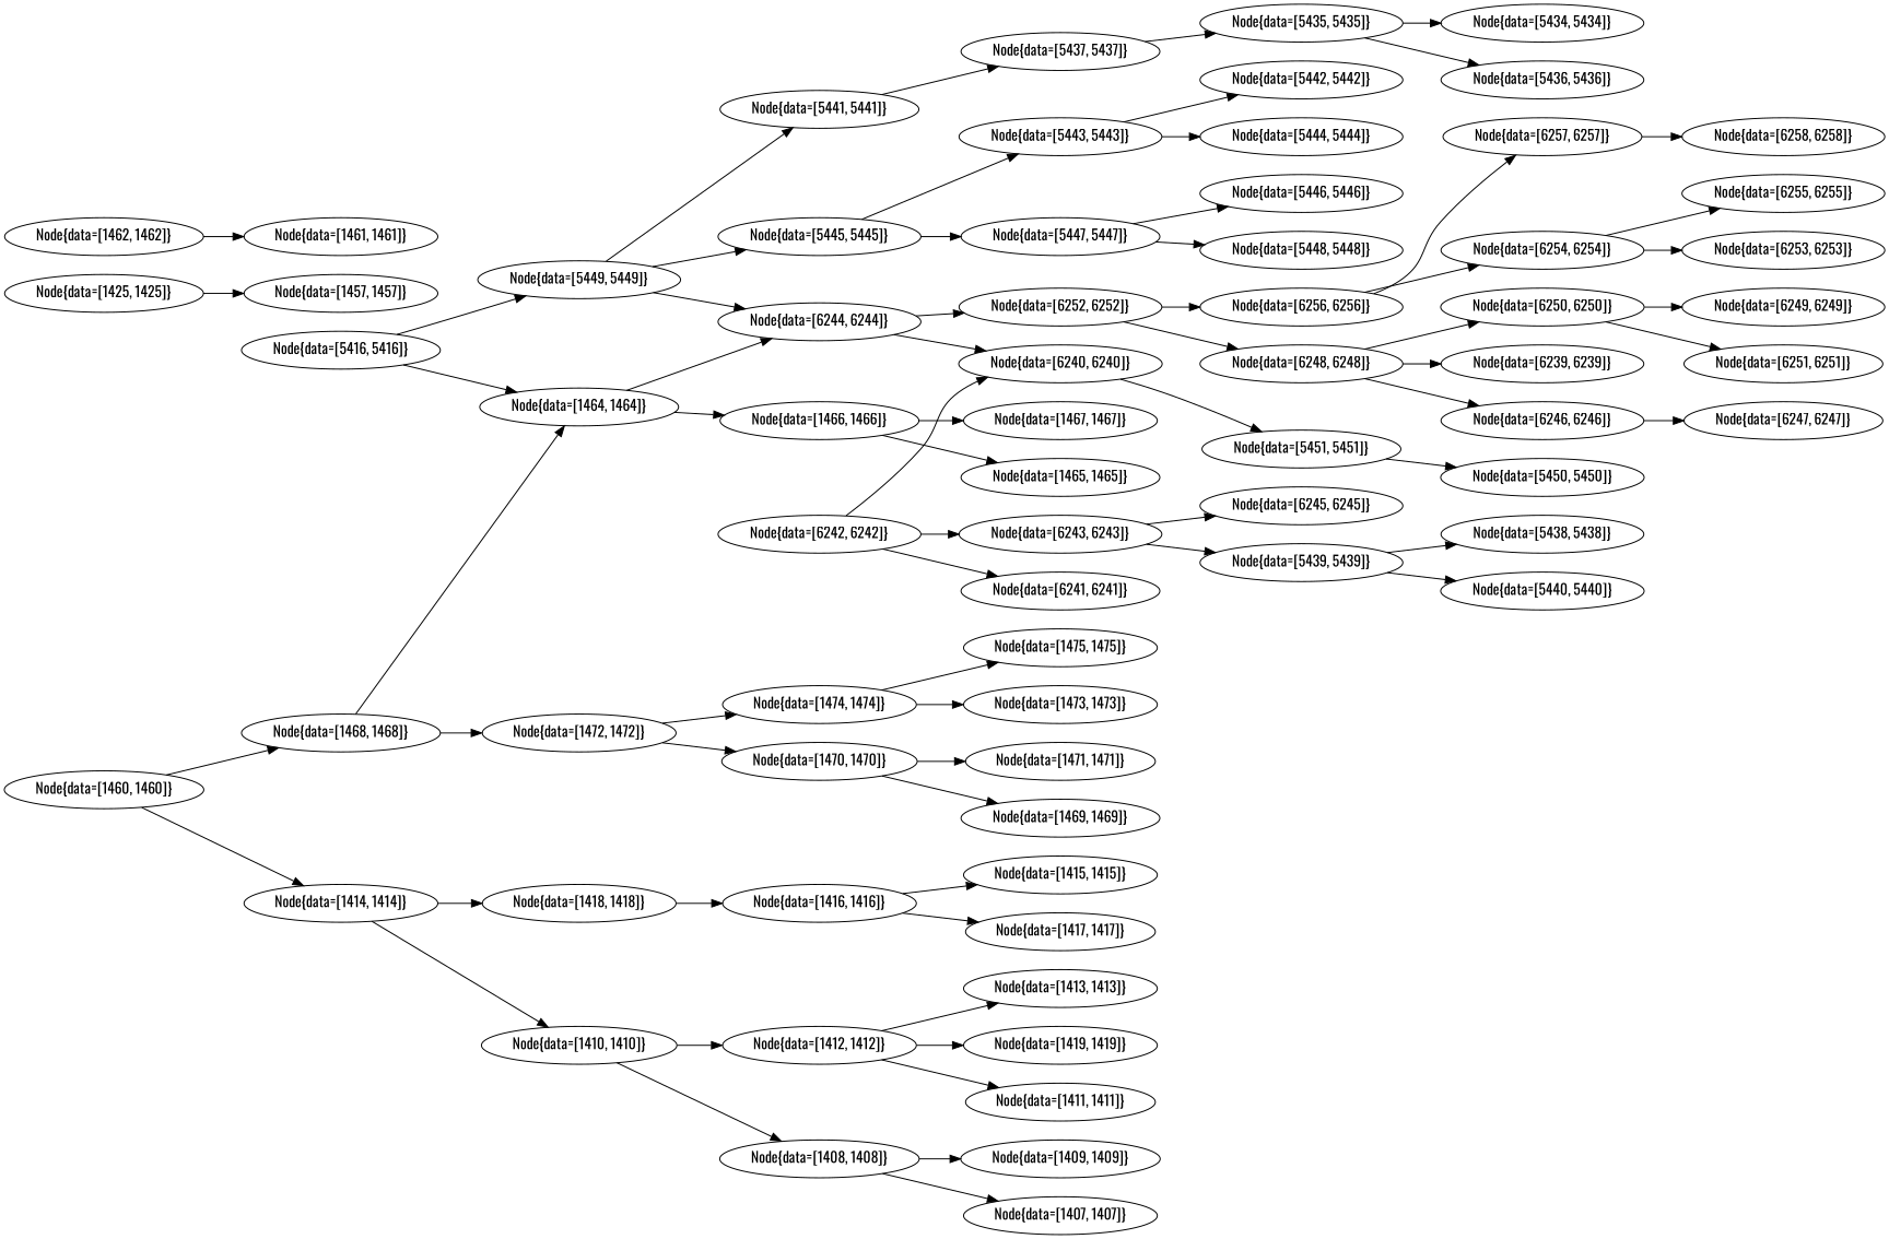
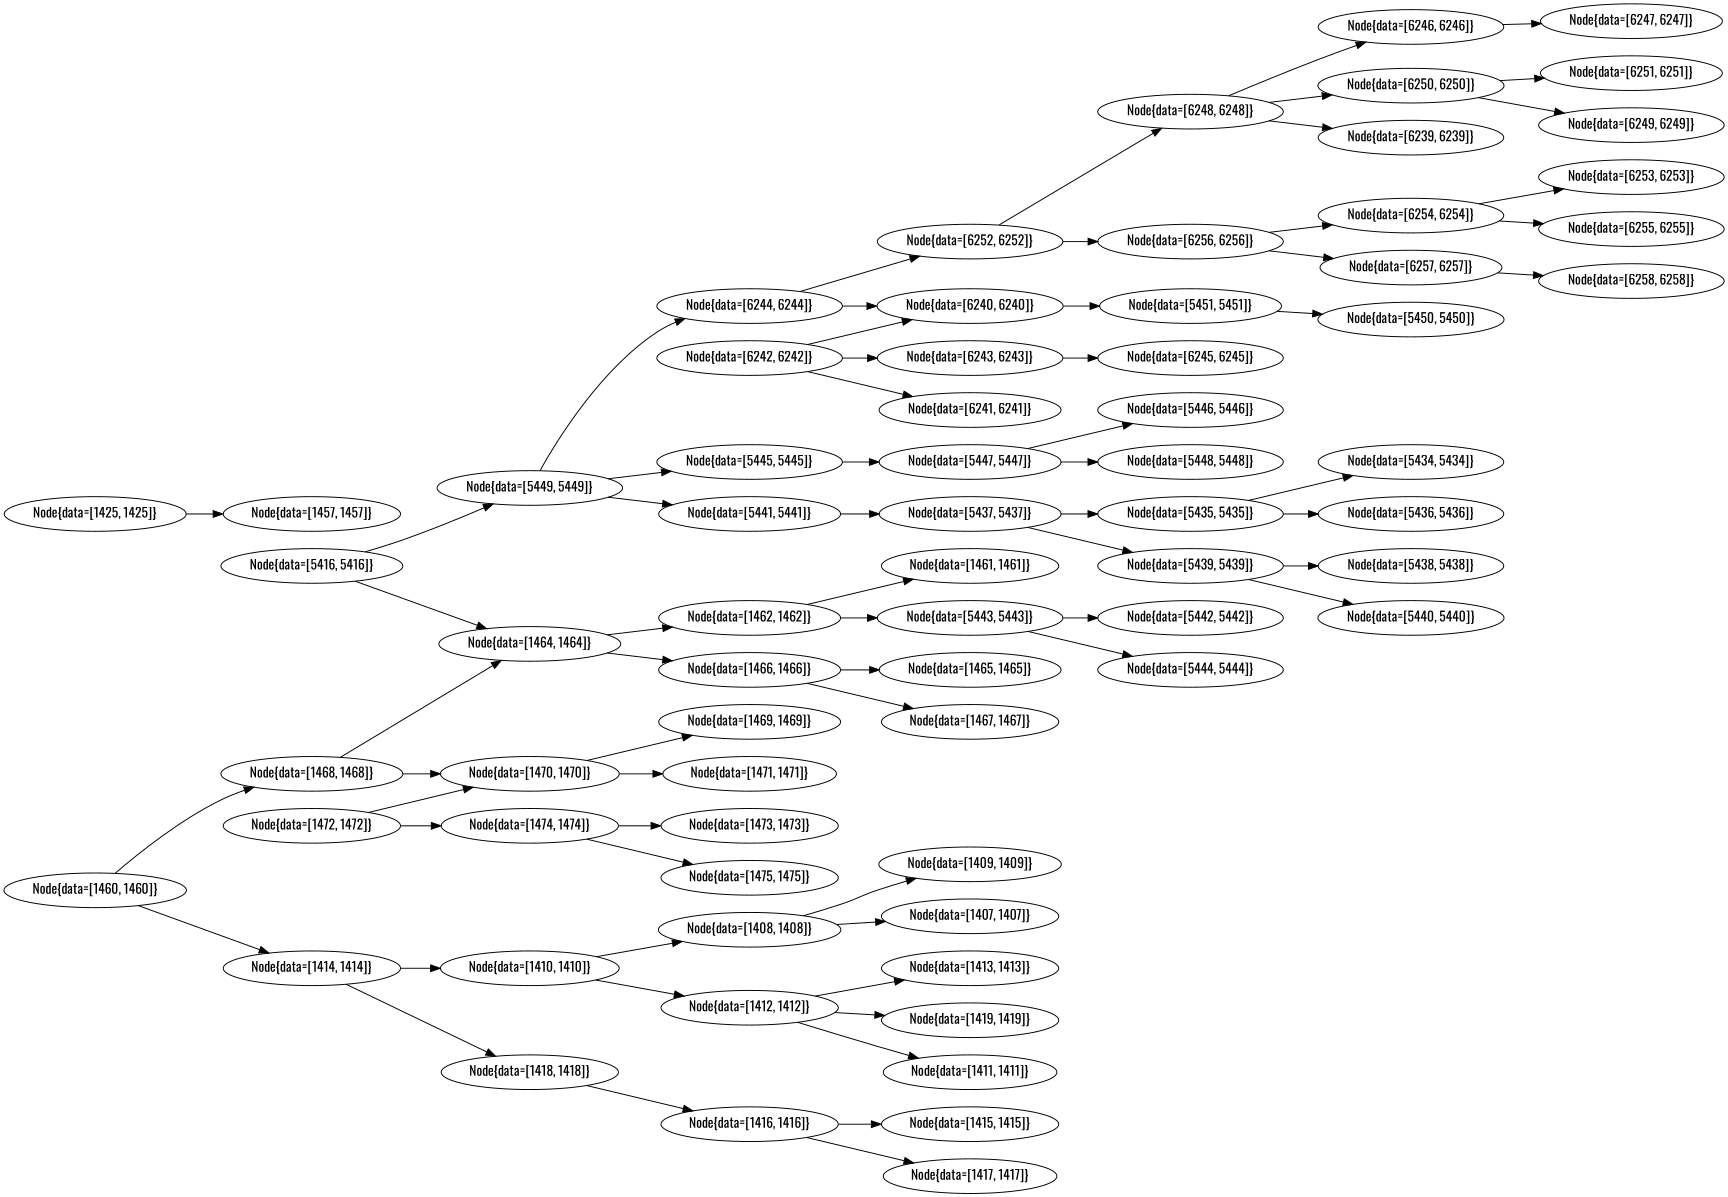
  digraph {
    fontname=Oswald
    rankdir=LR
    node [fontname=Oswald]
    edge [fontname=Oswald]
    n1 [label="Node{data=[5416, 5416]}"]
    n2 [label="Node{data=[5449, 5449]}"]
    n3 [label="Node{data=[1464, 1464]}"]
    n4 [label="Node{data=[1460, 1460]}"]
    n5 [label="Node{data=[1414, 1414]}"]
    n6 [label="Node{data=[1468, 1468]}"]
    n7 [label="Node{data=[5441, 5441]}"]
    n8 [label="Node{data=[6244, 6244]}"]
    n9 [label="Node{data=[5445, 5445]}"]
    n10 [label="Node{data=[1410, 1410]}"]
    n11 [label="Node{data=[1418, 1418]}"]
    n12 [label="Node{data=[1472, 1472]}"]
    n13 [label="Node{data=[1408, 1408]}"]
    n14 [label="Node{data=[1412, 1412]}"]
    n15 [label="Node{data=[1416, 1416]}"]
    n16 [label="Node{data=[1407, 1407]}"]
    n17 [label="Node{data=[1409, 1409]}"]
    n18 [label="Node{data=[1411, 1411]}"]
    n19 [label="Node{data=[1413, 1413]}"]
    n20 [label="Node{data=[1419, 1419]}"]
    n21 [label="Node{data=[1415, 1415]}"]
    n22 [label="Node{data=[1417, 1417]}"]
    n23 [label="Node{data=[1425, 1425]}"]
    n24 [label="Node{data=[1457, 1457]}"]
    n25 [label="Node{data=[1462, 1462]}"]
    n26 [label="Node{data=[1466, 1466]}"]
    n27 [label="Node{data=[1470, 1470]}"]
    n28 [label="Node{data=[1474, 1474]}"]
    n29 [label="Node{data=[1461, 1461]}"]
    n30 [label="Node{data=[1465, 1465]}"]
    n31 [label="Node{data=[1467, 1467]}"]
    n32 [label="Node{data=[1469, 1469]}"]
    n33 [label="Node{data=[1471, 1471]}"]
    n34 [label="Node{data=[1473, 1473]}"]
    n35 [label="Node{data=[1475, 1475]}"]
    n36 [label="Node{data=[5437, 5437]}"]
    n37 [label="Node{data=[6240, 6240]}"]
    n38 [label="Node{data=[6252, 6252]}"]
    n39 [label="Node{data=[5435, 5435]}"]
    n40 [label="Node{data=[5439, 5439]}"]
    n41 [label="Node{data=[5443, 5443]}"]
    n42 [label="Node{data=[5447, 5447]}"]
    n43 [label="Node{data=[5434, 5434]}"]
    n44 [label="Node{data=[5436, 5436]}"]
    n45 [label="Node{data=[5438, 5438]}"]
    n46 [label="Node{data=[5440, 5440]}"]
    n47 [label="Node{data=[5442, 5442]}"]
    n48 [label="Node{data=[5444, 5444]}"]
    n49 [label="Node{data=[5446, 5446]}"]
    n50 [label="Node{data=[5448, 5448]}"]
    n51 [label="Node{data=[5451, 5451]}"]
    n52 [label="Node{data=[6248, 6248]}"]
    n53 [label="Node{data=[6256, 6256]}"]
    n54 [label="Node{data=[5450, 5450]}"]
    n55 [label="Node{data=[6242, 6242]}"]
    n56 [label="Node{data=[6241, 6241]}"]
    n57 [label="Node{data=[6243, 6243]}"]
    n58 [label="Node{data=[6239, 6239]}"]
    n59 [label="Node{data=[6245, 6245]}"]
    n60 [label="Node{data=[6246, 6246]}"]
    n61 [label="Node{data=[6250, 6250]}"]
    n62 [label="Node{data=[6254, 6254]}"]
    n63 [label="Node{data=[6257, 6257]}"]
    n64 [label="Node{data=[6247, 6247]}"]
    n65 [label="Node{data=[6249, 6249]}"]
    n66 [label="Node{data=[6251, 6251]}"]
    n67 [label="Node{data=[6253, 6253]}"]
    n68 [label="Node{data=[6255, 6255]}"]
    n69 [label="Node{data=[6258, 6258]}"]
    n1 -> n2
    n1 -> n3
    n2 -> n7
    n2 -> n8
    n2 -> n9
-   n3 -> n8
+   n3 -> n25
    n3 -> n26
    n4 -> n5
    n4 -> n6
    n5 -> n10
    n5 -> n11
    n6 -> n3
-   n6 -> n12
+   n6 -> n27
    n7 -> n36
    n8 -> n37
    n8 -> n38
-   n9 -> n41
+   n25 -> n41
    n9 -> n42
    n10 -> n13
    n10 -> n14
    n11 -> n15
    n12 -> n27
    n12 -> n28
    n13 -> n16
    n13 -> n17
    n14 -> n18
    n14 -> n19
    n14 -> n20
    n15 -> n21
    n15 -> n22
    n23 -> n24
    n25 -> n29
    n26 -> n30
    n26 -> n31
    n27 -> n32
    n27 -> n33
    n28 -> n34
    n28 -> n35
    n36 -> n39
-   n57 -> n40
+   n36 -> n40
    n37 -> n51
    n38 -> n52
    n38 -> n53
    n39 -> n43
    n39 -> n44
    n40 -> n45
    n40 -> n46
    n41 -> n47
    n41 -> n48
    n42 -> n49
    n42 -> n50
    n51 -> n54
    n52 -> n58
    n52 -> n60
    n52 -> n61
    n53 -> n62
    n53 -> n63
    n55 -> n37
    n55 -> n56
    n55 -> n57
    n57 -> n59
    n60 -> n64
    n61 -> n65
    n61 -> n66
    n62 -> n67
    n62 -> n68
    n63 -> n69
  }
